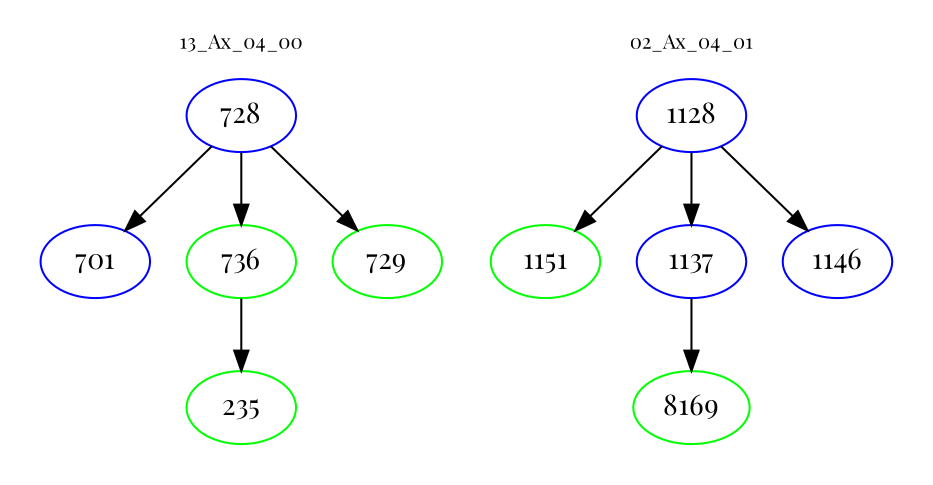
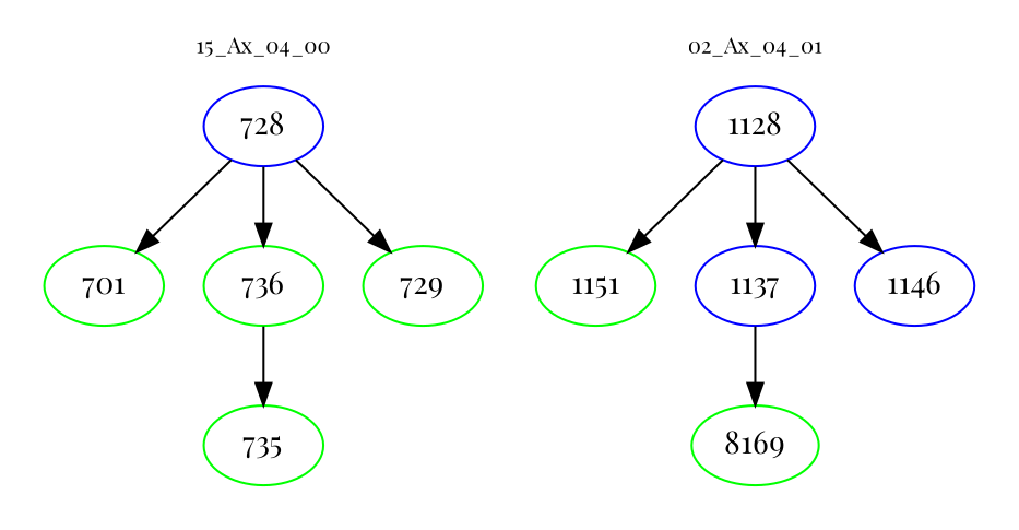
  digraph {
    fontname="Playfair Display"
    node [color=green fontname="Playfair Display"]
    edge [color=black fontname="Playfair Display"]
    n1 [color=blue label=728]
-   n2 [color=blue label=701]
+   n2 [label=701]
    n3 [label=736]
    n4 [label=729]
-   n5 [label=235]
+   n5 [label=735]
    n6 [color=blue label=1128]
    n7 [label=1151]
    n8 [color=blue label=1137]
    n9 [color=blue label=1146]
    n10 [label=8169]
    subgraph cluster_1 {
      color=white
      fontsize=10
-     label="13_Ax_04_00"
+     label="15_Ax_04_00"
      n1
      n2
      n3
      n4
      n5
    }
    subgraph cluster_2 {
      color=white
      fontsize=10
      label="02_Ax_04_01"
      n6
      n7
      n8
      n9
      n10
    }
    n1 -> n2
    n1 -> n3
    n1 -> n4
    n3 -> n5
    n6 -> n7
    n6 -> n8
    n6 -> n9
    n8 -> n10
  }
